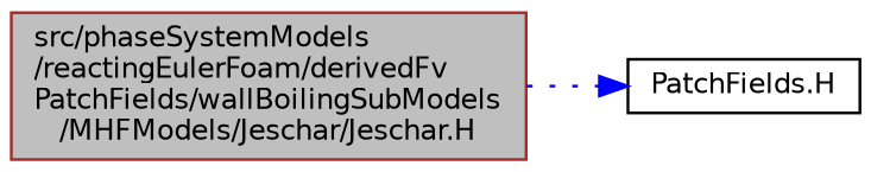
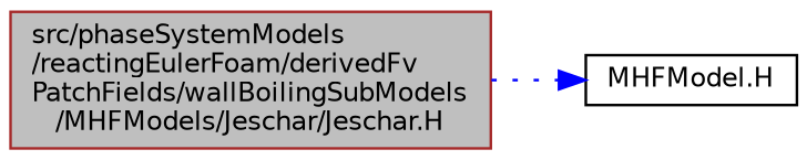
  digraph {
    rankdir=LR
    node [fontname=Helvetica fontsize=10 shape=record]
    n1 [color=brown fillcolor=grey75 fontcolor=black height=0.2 label="src/phaseSystemModels\l/reactingEulerFoam/derivedFv\lPatchFields/wallBoilingSubModels\l/MHFModels/Jeschar/Jeschar.H" style=filled width=0.4]
-   n2 [color=black height=0.2 label="PatchFields.H" width=0.4]
+   n2 [color=black height=0.2 label="MHFModel.H" width=0.4]
    n1 -> n2 [color=blue fontname=Helvetica fontsize=10 labelfontname=Helvetica labelfontsize=10 style=dotted]
  }
